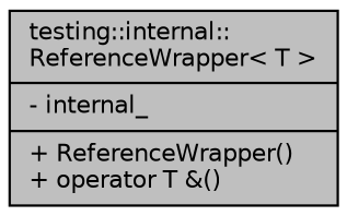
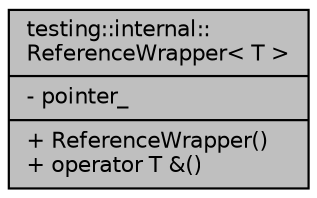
  digraph {
-   n1 [color=black fillcolor=grey75 fontcolor=black fontname=Helvetica fontsize=10 height=0.2 label="{testing::internal::\lReferenceWrapper\< T \>\n|- internal_\l|+ ReferenceWrapper()\l+ operator T &()\l}" shape=record style=filled width=0.4]
+   n1 [color=black fillcolor=grey75 fontcolor=black fontname=Helvetica fontsize=10 height=0.2 label="{testing::internal::\lReferenceWrapper\< T \>\n|- pointer_\l|+ ReferenceWrapper()\l+ operator T &()\l}" shape=record style=filled width=0.4]
  }
